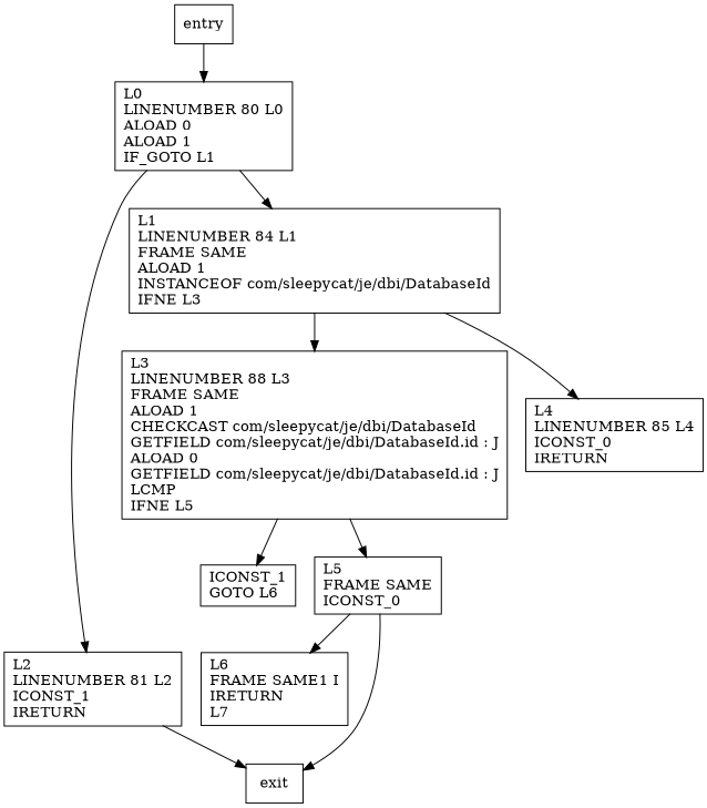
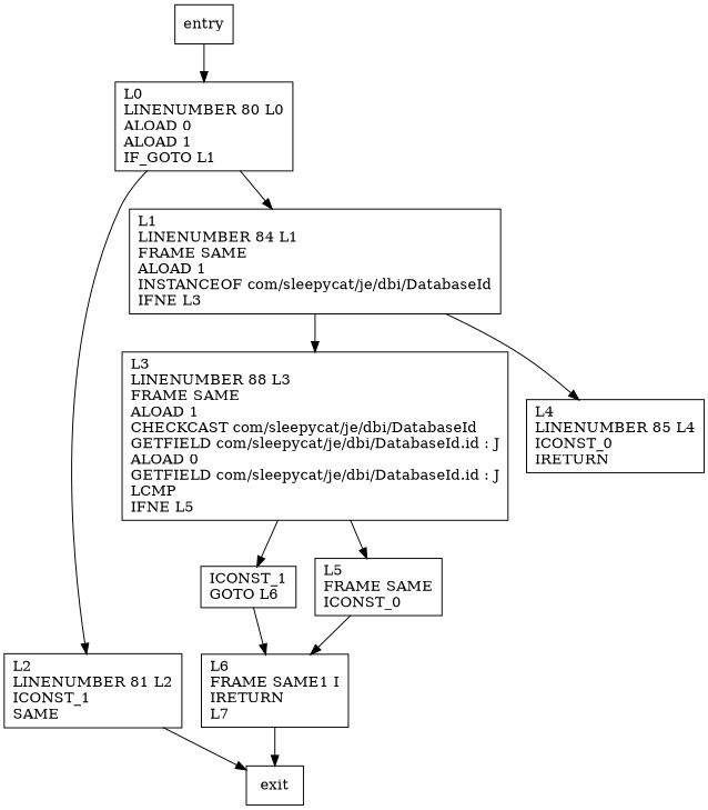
  digraph {
    node [shape=record]
    n1 [label="L3\lLINENUMBER 88 L3\lFRAME SAME\lALOAD 1\lCHECKCAST com/sleepycat/je/dbi/DatabaseId\lGETFIELD com/sleepycat/je/dbi/DatabaseId.id : J\lALOAD 0\lGETFIELD com/sleepycat/je/dbi/DatabaseId.id : J\lLCMP\lIFNE L5\l"]
    n2 [label="ICONST_1\lGOTO L6\l"]
    n3 [label="L5\lFRAME SAME\lICONST_0\l"]
    n4 [label="L6\lFRAME SAME1 I\lIRETURN\lL7\l"]
    exit
    n6 [label="L0\lLINENUMBER 80 L0\lALOAD 0\lALOAD 1\lIF_GOTO L1\l"]
-   n7 [label="L2\lLINENUMBER 81 L2\lICONST_1\lIRETURN\l"]
+   n7 [label="L2\lLINENUMBER 81 L2\lICONST_1\lSAME\l"]
    n8 [label="L1\lLINENUMBER 84 L1\lFRAME SAME\lALOAD 1\lINSTANCEOF com/sleepycat/je/dbi/DatabaseId\lIFNE L3\l"]
    n9 [label="L4\lLINENUMBER 85 L4\lICONST_0\lIRETURN\l"]
    entry
    n1 -> n2
    n1 -> n3
+   n2 -> n4
    n3 -> n4
-   n3 -> exit
+   n4 -> exit
    n6 -> n7
    n6 -> n8
    n7 -> exit
    n8 -> n1
    n8 -> n9
    entry -> n6
  }
